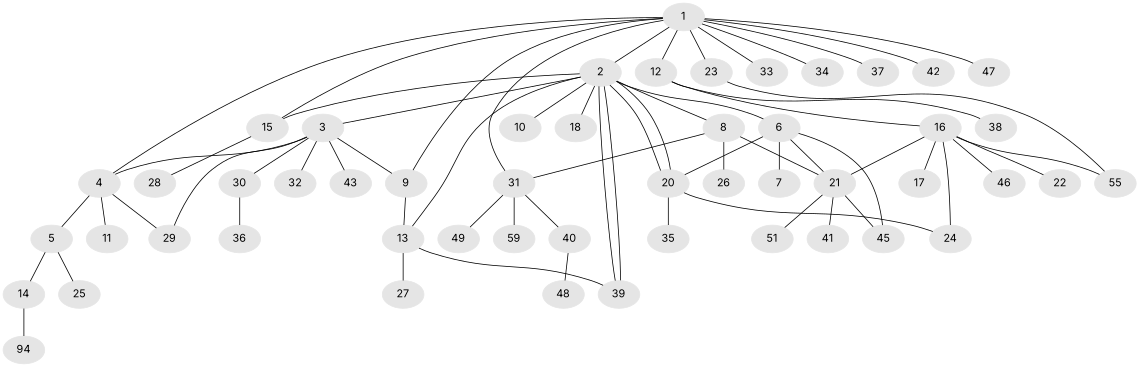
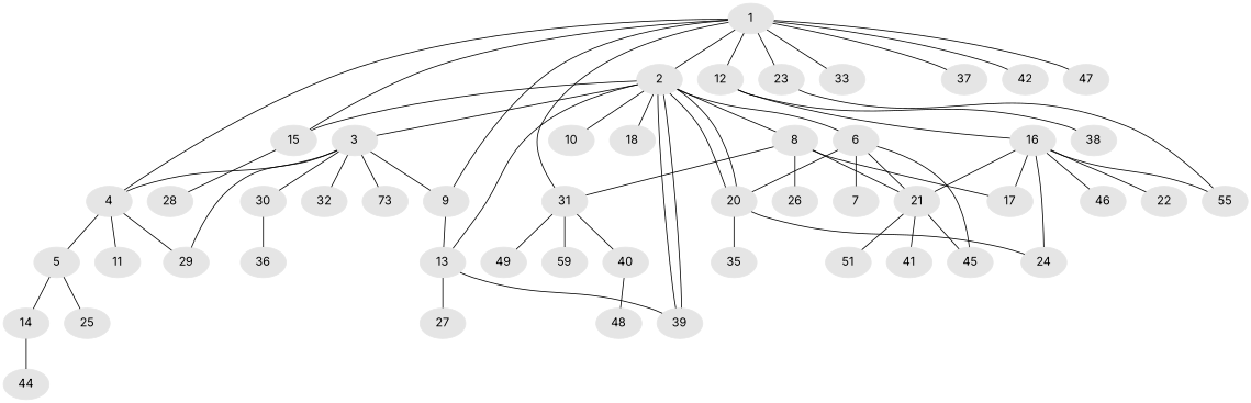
  graph {
    fontname=Inter
    node [color=gray90 fontname=Inter style=filled]
    edge [fontname=Inter]
    1
    2
    4
    9
    12
    15
    23
    31
    33
-   34
    37
    42
    47
    3
    6
    8
    10
    13
    18
    20
    39
    29
    5
    11
    16
    38
    28
    n28 [label=55]
    40
    49
    n31 [label=59]
    30
    32
-   43
+   43 [label=73]
    7
    21
    45
    17
    26
    27
    24
    35
    36
    14
    25
-   44 [label=94]
+   44
    41
    51
    22
    46
    48
    1 -- 2
    1 -- 4
    1 -- 9
    1 -- 12
    1 -- 15
    1 -- 23
    1 -- 31
    1 -- 33
-   1 -- 34
    1 -- 37
    1 -- 42
    1 -- 47
    2 -- 15
    2 -- 3
    2 -- 6
    2 -- 8
    2 -- 10
    2 -- 13
    2 -- 18
    2 -- 20
    2 -- 20
    2 -- 39
    2 -- 39
    4 -- 29
    4 -- 5
    4 -- 11
    9 -- 13
    12 -- 16
    12 -- 38
    15 -- 28
    23 -- n28
    31 -- 40
    31 -- 49
    31 -- n31
    3 -- 4
    3 -- 9
    3 -- 29
    3 -- 30
    3 -- 32
    3 -- 43
    6 -- 20
    6 -- 7
    6 -- 21
    6 -- 45
    8 -- 31
    8 -- 21
+   8 -- 17
    8 -- 26
    13 -- 39
    13 -- 27
    20 -- 24
    20 -- 35
    5 -- 14
    5 -- 25
    16 -- n28
    16 -- 21
    16 -- 17
    16 -- 24
    16 -- 22
    16 -- 46
    40 -- 48
    30 -- 36
    21 -- 45
    21 -- 41
    21 -- 51
    14 -- 44
  }
